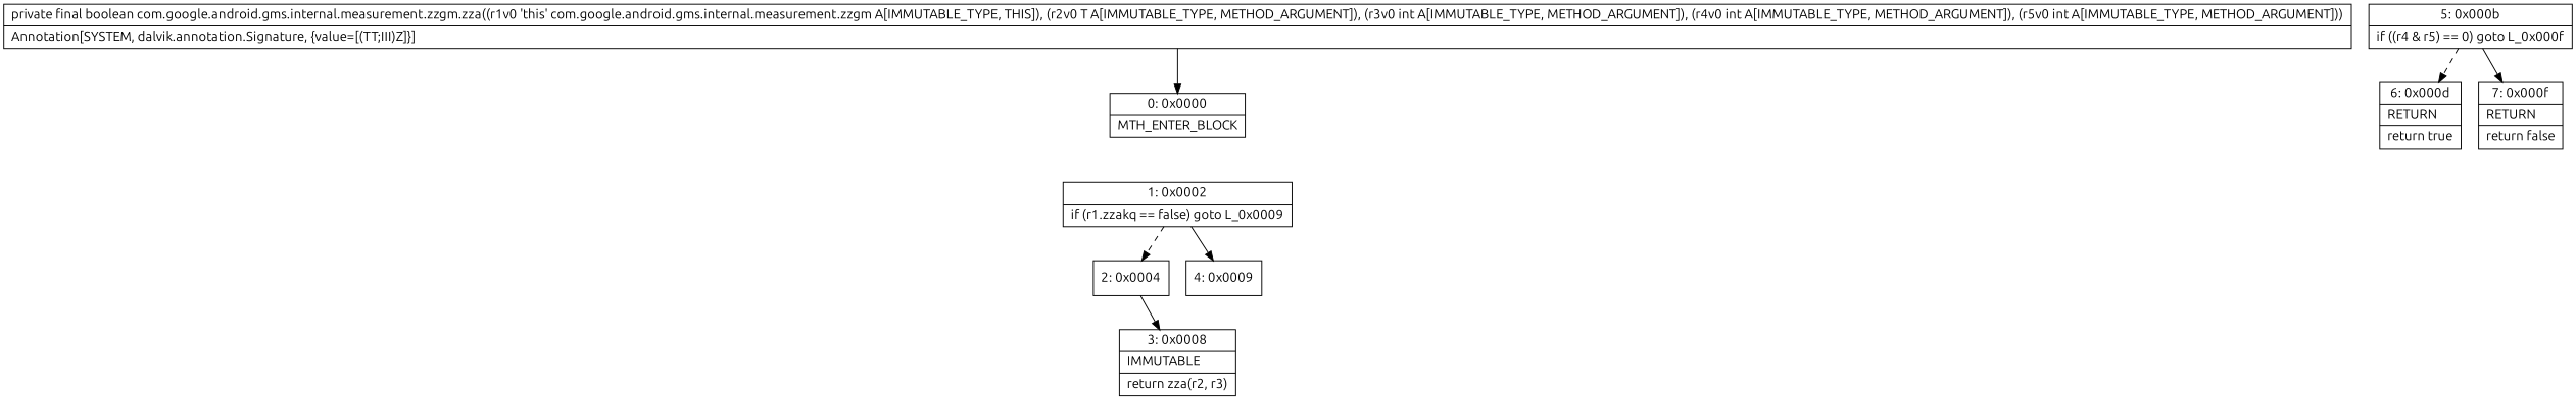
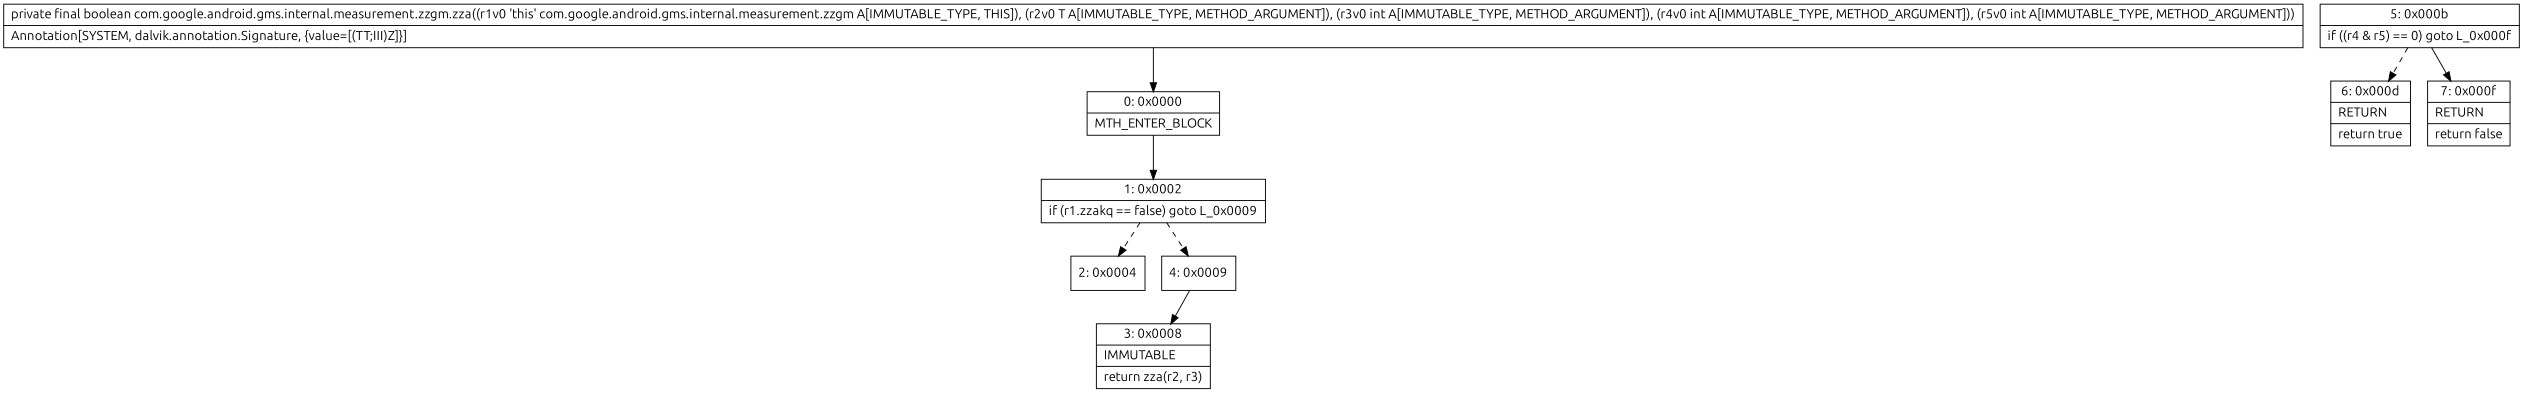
  digraph {
    fontname=Ubuntu
    node [fontname=Ubuntu shape=record]
    edge [fontname=Ubuntu]
    n1 [label="{0\:\ 0x0000|MTH_ENTER_BLOCK\l}"]
    n2 [label="{1\:\ 0x0002|if (r1.zzakq == false) goto L_0x0009\l}"]
    n3 [label="{2\:\ 0x0004}"]
    n4 [label="{4\:\ 0x0009}"]
    n5 [label="{3\:\ 0x0008|IMMUTABLE\l|return zza(r2, r3)\l}"]
    n6 [label="{5\:\ 0x000b|if ((r4 & r5) == 0) goto L_0x000f\l}"]
    n7 [label="{6\:\ 0x000d|RETURN\l|return true\l}"]
    n8 [label="{7\:\ 0x000f|RETURN\l|return false\l}"]
    n9 [label="{private final boolean com.google.android.gms.internal.measurement.zzgm.zza((r1v0 'this' com.google.android.gms.internal.measurement.zzgm A[IMMUTABLE_TYPE, THIS]), (r2v0 T A[IMMUTABLE_TYPE, METHOD_ARGUMENT]), (r3v0 int A[IMMUTABLE_TYPE, METHOD_ARGUMENT]), (r4v0 int A[IMMUTABLE_TYPE, METHOD_ARGUMENT]), (r5v0 int A[IMMUTABLE_TYPE, METHOD_ARGUMENT]))  | Annotation[SYSTEM, dalvik.annotation.Signature, \{value=[(TT;III)Z]\}]\l}"]
+   n1 -> n2
    n2 -> n3 [style=dashed]
-   n2 -> n4
-   n3 -> n5
+   n2 -> n4 [style=dashed]
+   n4 -> n5
    n6 -> n7 [style=dashed]
    n6 -> n8
    n9 -> n1
  }
